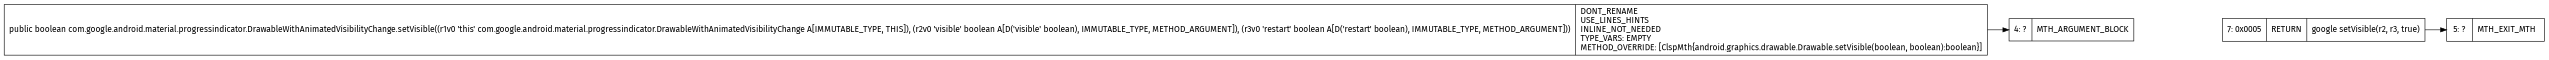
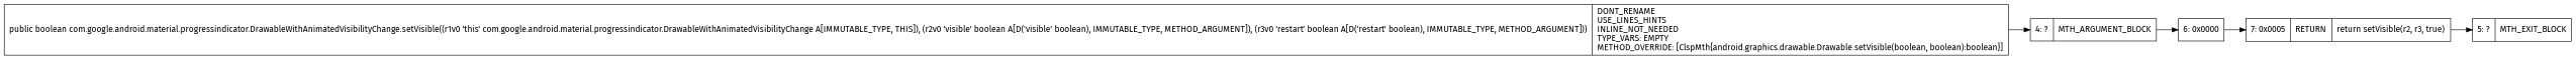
  digraph {
    fontname="Fira Sans"
    rankdir=LR
    node [fontname="Fira Sans" shape=record]
    edge [fontname="Fira Sans"]
    n1 [label="{4\:\ ?|MTH_ARGUMENT_BLOCK\l}"]
-   n3 [label="{7\:\ 0x0005|RETURN\l|google setVisible(r2, r3, true)\l}"]
-   n4 [label="{5\:\ ?|MTH_EXIT_MTH\l}"]
+   n2 [label="{6\:\ 0x0000}"]
+   n3 [label="{7\:\ 0x0005|RETURN\l|return setVisible(r2, r3, true)\l}"]
+   n4 [label="{5\:\ ?|MTH_EXIT_BLOCK\l}"]
    n5 [label="{public boolean com.google.android.material.progressindicator.DrawableWithAnimatedVisibilityChange.setVisible((r1v0 'this' com.google.android.material.progressindicator.DrawableWithAnimatedVisibilityChange A[IMMUTABLE_TYPE, THIS]), (r2v0 'visible' boolean A[D('visible' boolean), IMMUTABLE_TYPE, METHOD_ARGUMENT]), (r3v0 'restart' boolean A[D('restart' boolean), IMMUTABLE_TYPE, METHOD_ARGUMENT]))  | DONT_RENAME\lUSE_LINES_HINTS\lINLINE_NOT_NEEDED\lTYPE_VARS: EMPTY\lMETHOD_OVERRIDE: [ClspMth\{android.graphics.drawable.Drawable.setVisible(boolean, boolean):boolean\}]\l}"]
+   n1 -> n2
+   n2 -> n3
    n3 -> n4
    n5 -> n1
  }
